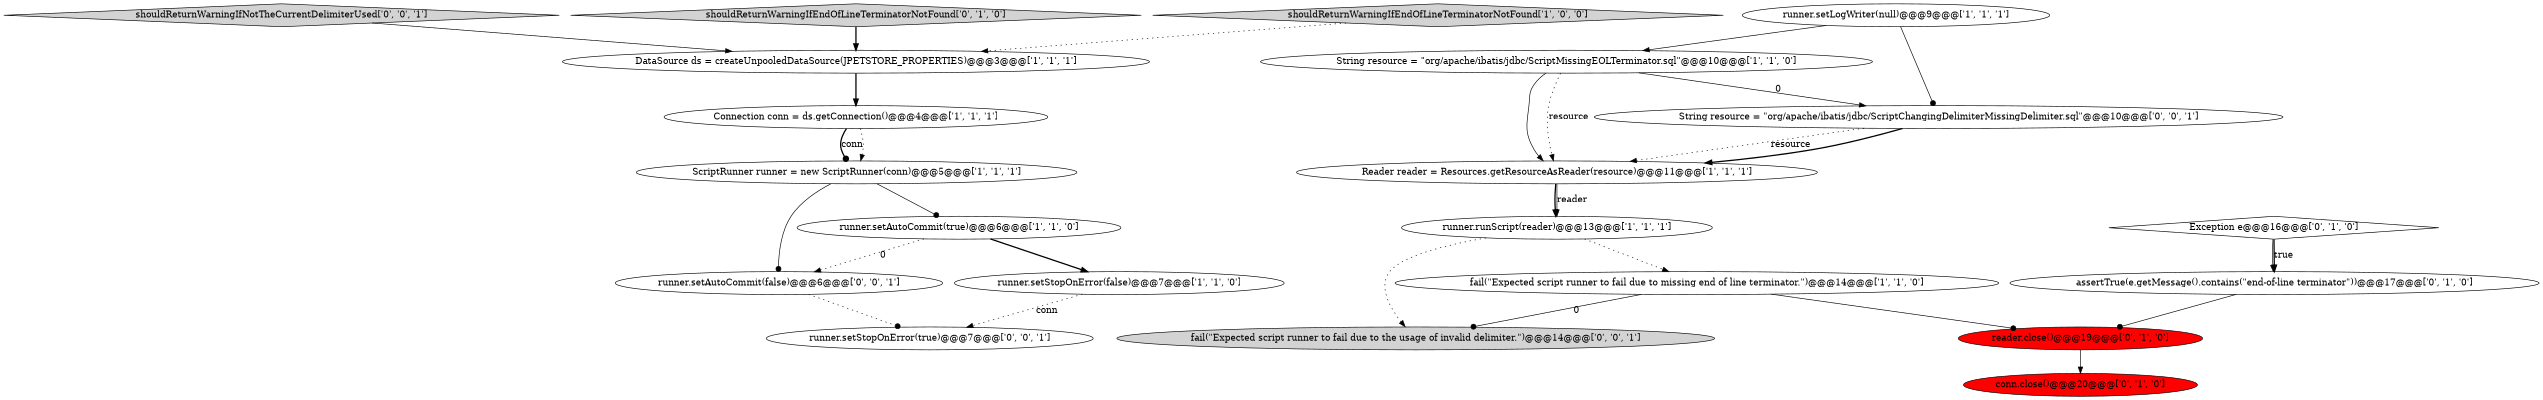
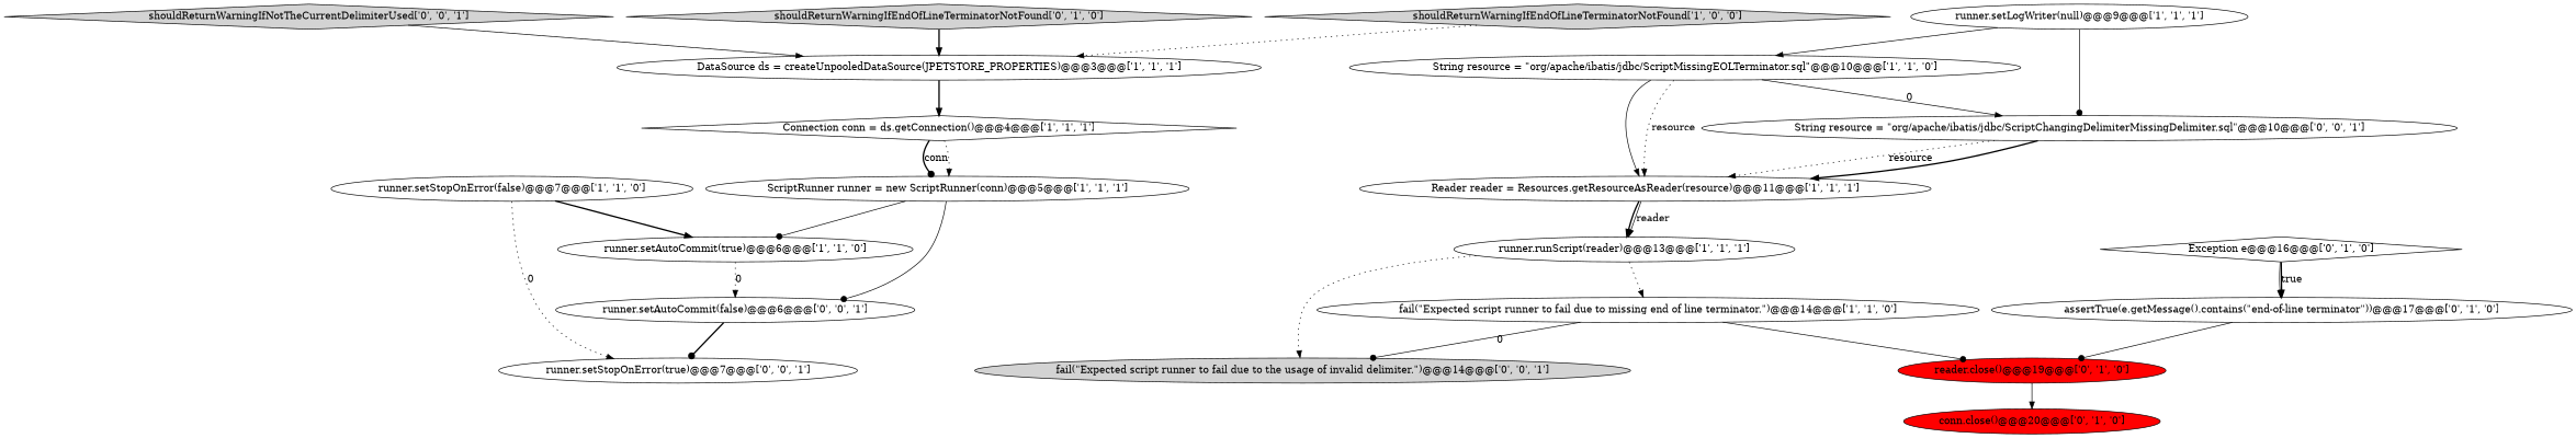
  digraph {
    node [fillcolor=white shape=ellipse style=filled]
    edge [arrowhead=normal style=solid]
    n1 [label="runner.setAutoCommit(false)@@@6@@@['0', '0', '1']"]
    n2 [label="runner.setStopOnError(true)@@@7@@@['0', '0', '1']"]
    n3 [fillcolor=red label="conn.close()@@@20@@@['0', '1', '0']"]
    n4 [label="runner.setLogWriter(null)@@@9@@@['1', '1', '1']"]
    n5 [label="String resource = \"org/apache/ibatis/jdbc/ScriptMissingEOLTerminator.sql\"@@@10@@@['1', '1', '0']"]
    n6 [label="String resource = \"org/apache/ibatis/jdbc/ScriptChangingDelimiterMissingDelimiter.sql\"@@@10@@@['0', '0', '1']"]
    n7 [label="Reader reader = Resources.getResourceAsReader(resource)@@@11@@@['1', '1', '1']"]
-   n8 [label="Connection conn = ds.getConnection()@@@4@@@['1', '1', '1']"]
+   n8 [label="Connection conn = ds.getConnection()@@@4@@@['1', '1', '1']" shape=diamond]
    n9 [label="ScriptRunner runner = new ScriptRunner(conn)@@@5@@@['1', '1', '1']"]
    n10 [label="runner.setAutoCommit(true)@@@6@@@['1', '1', '0']"]
    n11 [label="fail(\"Expected script runner to fail due to missing end of line terminator.\")@@@14@@@['1', '1', '0']"]
    n12 [fillcolor=lightgray label="fail(\"Expected script runner to fail due to the usage of invalid delimiter.\")@@@14@@@['0', '0', '1']"]
    n13 [fillcolor=red label="reader.close()@@@19@@@['0', '1', '0']"]
    n14 [label="assertTrue(e.getMessage().contains(\"end-of-line terminator\"))@@@17@@@['0', '1', '0']"]
    n15 [fillcolor=lightgray label="shouldReturnWarningIfNotTheCurrentDelimiterUsed['0', '0', '1']" shape=diamond]
    n16 [label="DataSource ds = createUnpooledDataSource(JPETSTORE_PROPERTIES)@@@3@@@['1', '1', '1']"]
    n17 [label="runner.runScript(reader)@@@13@@@['1', '1', '1']"]
    n18 [label="runner.setStopOnError(false)@@@7@@@['1', '1', '0']"]
    n19 [fillcolor=lightgray label="shouldReturnWarningIfEndOfLineTerminatorNotFound['0', '1', '0']" shape=diamond]
    n20 [fillcolor=lightgray label="shouldReturnWarningIfEndOfLineTerminatorNotFound['1', '0', '0']" shape=diamond]
    n21 [label="Exception e@@@16@@@['0', '1', '0']" shape=diamond]
-   n1 -> n2 [arrowhead=dot style=dotted]
+   n1 -> n2 [arrowhead=dot style=bold]
    n4 -> n5
    n4 -> n6 [arrowhead=dot]
    n5 -> n6 [label=0]
    n5 -> n7
    n5 -> n7 [label=resource style=dotted]
    n6 -> n7 [label=resource style=dotted]
    n6 -> n7 [style=bold]
    n7 -> n17 [style=bold]
    n7 -> n17 [label=reader]
    n8 -> n9 [arrowhead=dot label=conn style=bold]
    n8 -> n9 [style=dotted]
    n9 -> n1 [arrowhead=dot]
    n9 -> n10 [arrowhead=dot]
    n10 -> n1 [label=0 style=dotted]
-   n10 -> n18 [style=bold]
+   n18 -> n10 [style=bold]
    n11 -> n12 [arrowhead=dot label=0]
    n11 -> n13 [arrowhead=dot]
    n13 -> n3
    n14 -> n13 [arrowhead=dot]
    n15 -> n16
    n16 -> n8 [style=bold]
    n17 -> n11 [style=dotted]
    n17 -> n12 [style=dotted]
-   n18 -> n2 [label=conn style=dotted]
+   n18 -> n2 [label=0 style=dotted]
    n19 -> n16 [style=bold]
    n20 -> n16 [style=dotted]
    n21 -> n14
    n21 -> n14 [label=true style=bold]
  }
